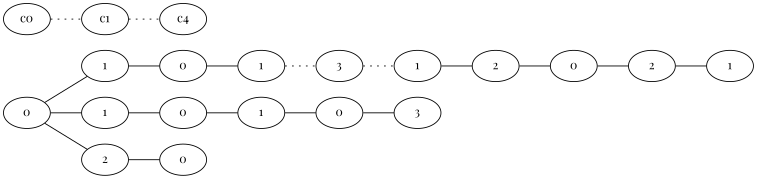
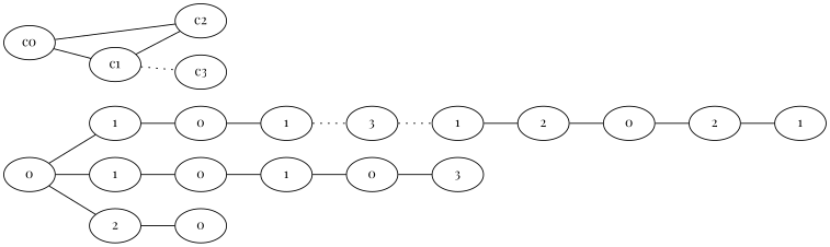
  graph {
    fontname="Playfair Display"
    rankdir=LR
    node [fontname="Playfair Display"]
    edge [fontname="Playfair Display"]
    n1 [label=0]
    n2 [label=1]
    n3 [label=1]
    n4 [label=2]
    n5 [label=0]
    n6 [label=0]
    n7 [label=0]
    n8 [label=1]
    n9 [label=3]
    n10 [label=1]
    n11 [label=2]
    n12 [label=0]
    n13 [label=2]
    n14 [label=1]
    n15 [label=1]
    n16 [label=0]
    n17 [label=3]
    c0
    c1
-   c3 [label=c4]
+   c2
+   c3
    n1 -- n2
    n1 -- n3
    n1 -- n4
    n2 -- n5
    n3 -- n6
    n4 -- n7
    n5 -- n8
    n6 -- n15
    n8 -- n9 [style=dotted]
    n9 -- n10 [style=dotted]
    n10 -- n11
    n11 -- n12
    n12 -- n13
    n13 -- n14
    n15 -- n16
    n16 -- n17
-   c0 -- c1 [style=dotted]
+   c0 -- c1
+   c0 -- c2
+   c1 -- c2
    c1 -- c3 [style=dotted]
  }
